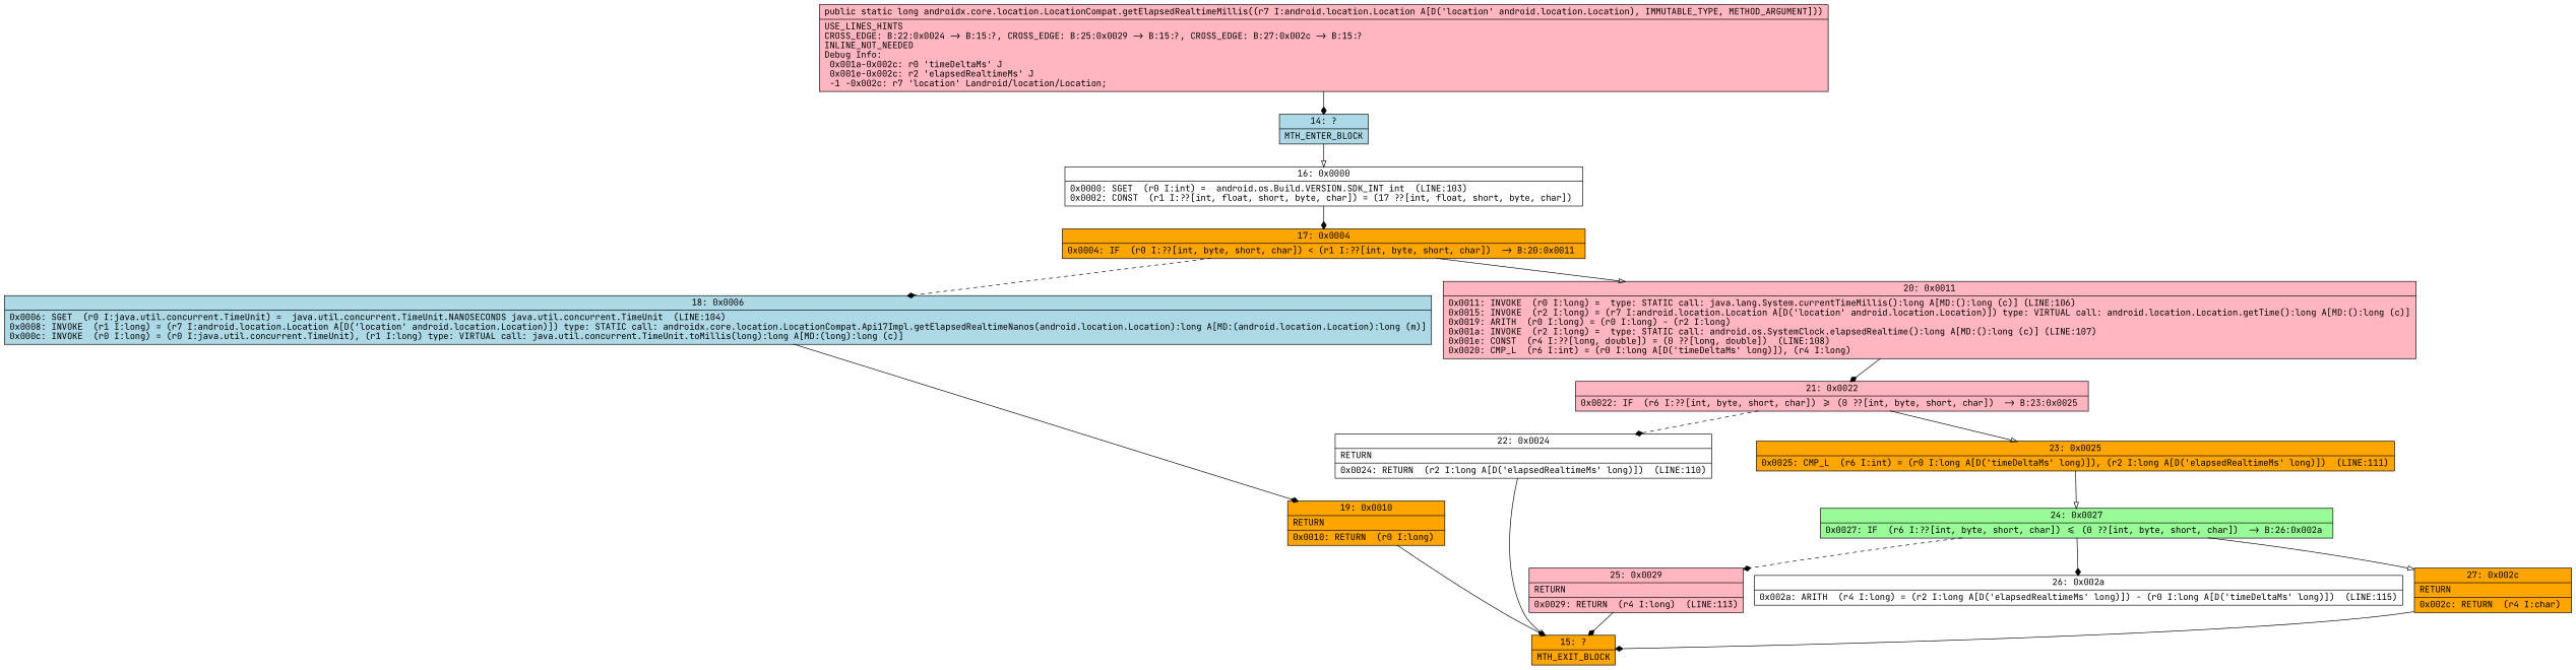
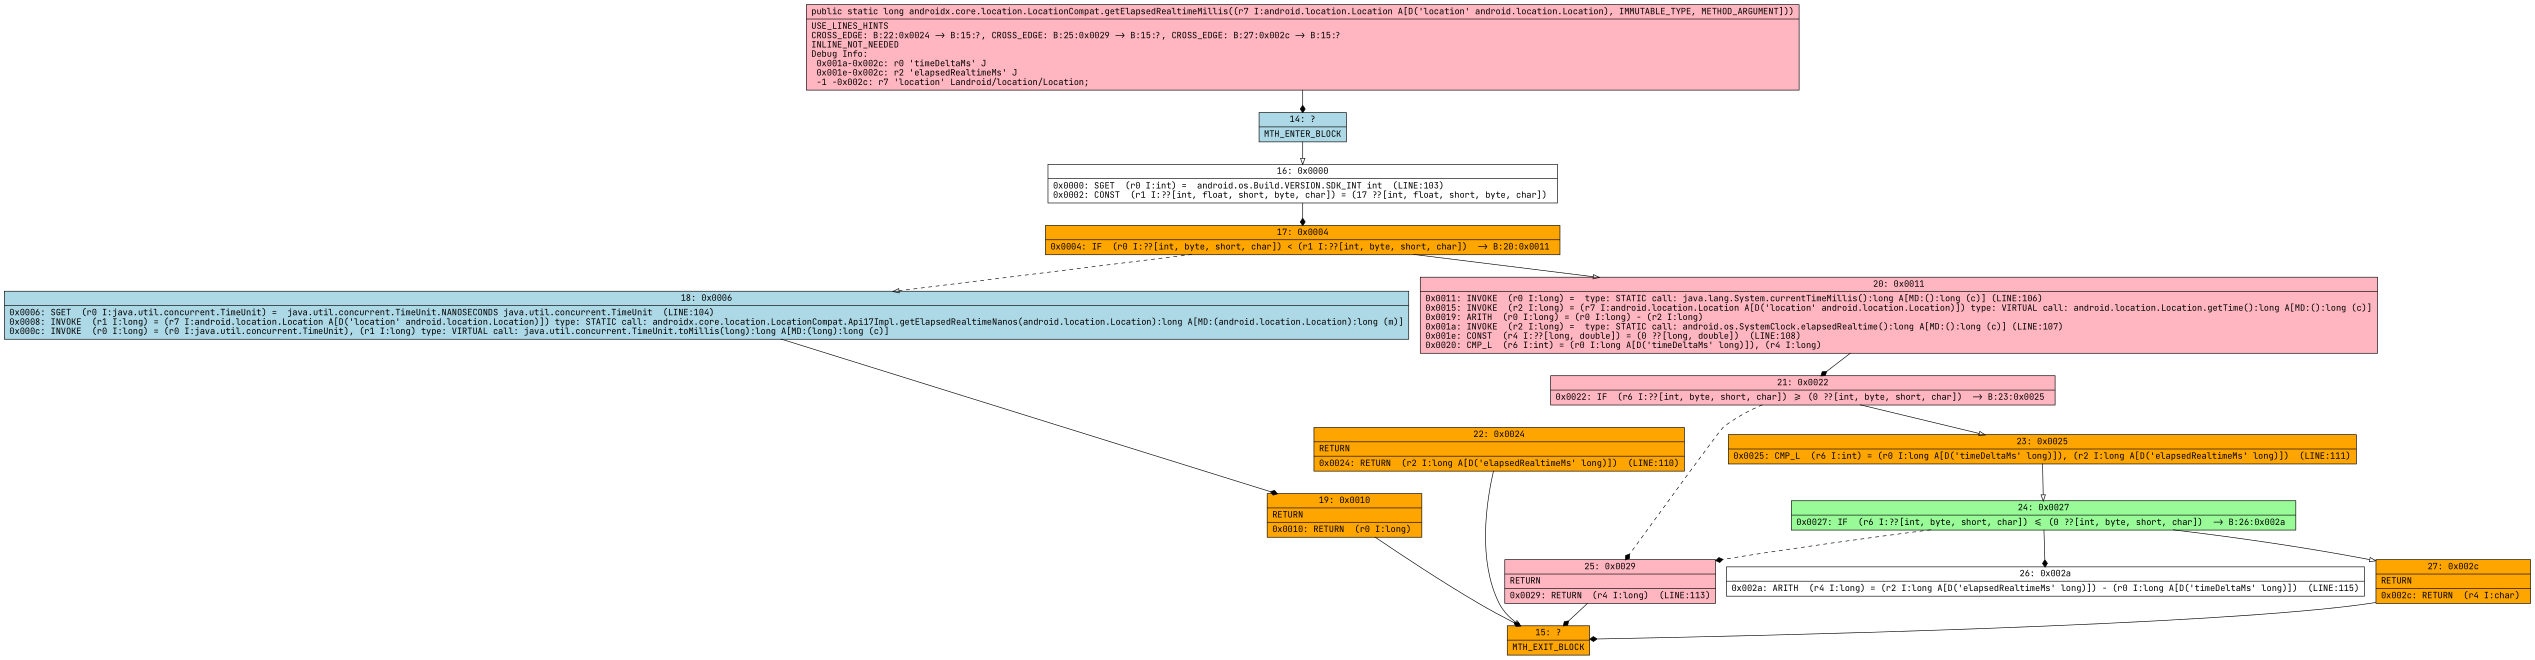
  digraph {
    fontname="JetBrains Mono"
    node [fillcolor=orange fontname="JetBrains Mono" shape=record style=filled]
    edge [arrowhead=diamond fontname="JetBrains Mono"]
    n1 [fillcolor=lightblue label="{14\:\ ?|MTH_ENTER_BLOCK\l}"]
    n2 [fillcolor=white label="{16\:\ 0x0000|0x0000: SGET  (r0 I:int) =  android.os.Build.VERSION.SDK_INT int  (LINE:103)\l0x0002: CONST  (r1 I:??[int, float, short, byte, char]) = (17 ??[int, float, short, byte, char]) \l}"]
    n3 [label="{17\:\ 0x0004|0x0004: IF  (r0 I:??[int, byte, short, char]) \< (r1 I:??[int, byte, short, char])  \-\> B:20:0x0011 \l}"]
    n4 [fillcolor=lightblue label="{18\:\ 0x0006|0x0006: SGET  (r0 I:java.util.concurrent.TimeUnit) =  java.util.concurrent.TimeUnit.NANOSECONDS java.util.concurrent.TimeUnit  (LINE:104)\l0x0008: INVOKE  (r1 I:long) = (r7 I:android.location.Location A[D('location' android.location.Location)]) type: STATIC call: androidx.core.location.LocationCompat.Api17Impl.getElapsedRealtimeNanos(android.location.Location):long A[MD:(android.location.Location):long (m)]\l0x000c: INVOKE  (r0 I:long) = (r0 I:java.util.concurrent.TimeUnit), (r1 I:long) type: VIRTUAL call: java.util.concurrent.TimeUnit.toMillis(long):long A[MD:(long):long (c)]\l}"]
    n5 [fillcolor=lightpink label="{20\:\ 0x0011|0x0011: INVOKE  (r0 I:long) =  type: STATIC call: java.lang.System.currentTimeMillis():long A[MD:():long (c)] (LINE:106)\l0x0015: INVOKE  (r2 I:long) = (r7 I:android.location.Location A[D('location' android.location.Location)]) type: VIRTUAL call: android.location.Location.getTime():long A[MD:():long (c)]\l0x0019: ARITH  (r0 I:long) = (r0 I:long) \- (r2 I:long) \l0x001a: INVOKE  (r2 I:long) =  type: STATIC call: android.os.SystemClock.elapsedRealtime():long A[MD:():long (c)] (LINE:107)\l0x001e: CONST  (r4 I:??[long, double]) = (0 ??[long, double])  (LINE:108)\l0x0020: CMP_L  (r6 I:int) = (r0 I:long A[D('timeDeltaMs' long)]), (r4 I:long) \l}"]
    n6 [label="{19\:\ 0x0010|RETURN\l|0x0010: RETURN  (r0 I:long) \l}"]
    n7 [fillcolor=lightpink label="{21\:\ 0x0022|0x0022: IF  (r6 I:??[int, byte, short, char]) \>= (0 ??[int, byte, short, char])  \-\> B:23:0x0025 \l}"]
    n8 [label="{15\:\ ?|MTH_EXIT_BLOCK\l}"]
-   n9 [fillcolor=white label="{22\:\ 0x0024|RETURN\l|0x0024: RETURN  (r2 I:long A[D('elapsedRealtimeMs' long)])  (LINE:110)\l}"]
+   n9 [label="{22\:\ 0x0024|RETURN\l|0x0024: RETURN  (r2 I:long A[D('elapsedRealtimeMs' long)])  (LINE:110)\l}"]
    n10 [label="{23\:\ 0x0025|0x0025: CMP_L  (r6 I:int) = (r0 I:long A[D('timeDeltaMs' long)]), (r2 I:long A[D('elapsedRealtimeMs' long)])  (LINE:111)\l}"]
    n11 [fillcolor=palegreen label="{24\:\ 0x0027|0x0027: IF  (r6 I:??[int, byte, short, char]) \<= (0 ??[int, byte, short, char])  \-\> B:26:0x002a \l}"]
    n12 [fillcolor=lightpink label="{25\:\ 0x0029|RETURN\l|0x0029: RETURN  (r4 I:long)  (LINE:113)\l}"]
    n13 [fillcolor=white label="{26\:\ 0x002a|0x002a: ARITH  (r4 I:long) = (r2 I:long A[D('elapsedRealtimeMs' long)]) \- (r0 I:long A[D('timeDeltaMs' long)])  (LINE:115)\l}"]
    n14 [label="{27\:\ 0x002c|RETURN\l|0x002c: RETURN  (r4 I:char) \l}"]
    n15 [fillcolor=lightpink label="{public static long androidx.core.location.LocationCompat.getElapsedRealtimeMillis((r7 I:android.location.Location A[D('location' android.location.Location), IMMUTABLE_TYPE, METHOD_ARGUMENT]))  | USE_LINES_HINTS\lCROSS_EDGE: B:22:0x0024 \-\> B:15:?, CROSS_EDGE: B:25:0x0029 \-\> B:15:?, CROSS_EDGE: B:27:0x002c \-\> B:15:?\lINLINE_NOT_NEEDED\lDebug Info:\l  0x001a\-0x002c: r0 'timeDeltaMs' J\l  0x001e\-0x002c: r2 'elapsedRealtimeMs' J\l  \-1 \-0x002c: r7 'location' Landroid\/location\/Location;\l}"]
    n1 -> n2 [arrowhead=onormal]
    n2 -> n3
-   n3 -> n4 [style=dashed]
+   n3 -> n4 [arrowhead=onormal style=dashed]
    n3 -> n5 [arrowhead=onormal]
    n4 -> n6
    n5 -> n7
    n6 -> n8
-   n7 -> n9 [style=dashed]
+   n7 -> n12 [style=dashed]
    n7 -> n10 [arrowhead=onormal]
    n9 -> n8 [arrowhead=onormal]
    n10 -> n11 [arrowhead=onormal]
    n11 -> n12 [style=dashed]
    n11 -> n13
    n11 -> n14 [arrowhead=onormal]
    n12 -> n8
    n14 -> n8
    n15 -> n1
  }
